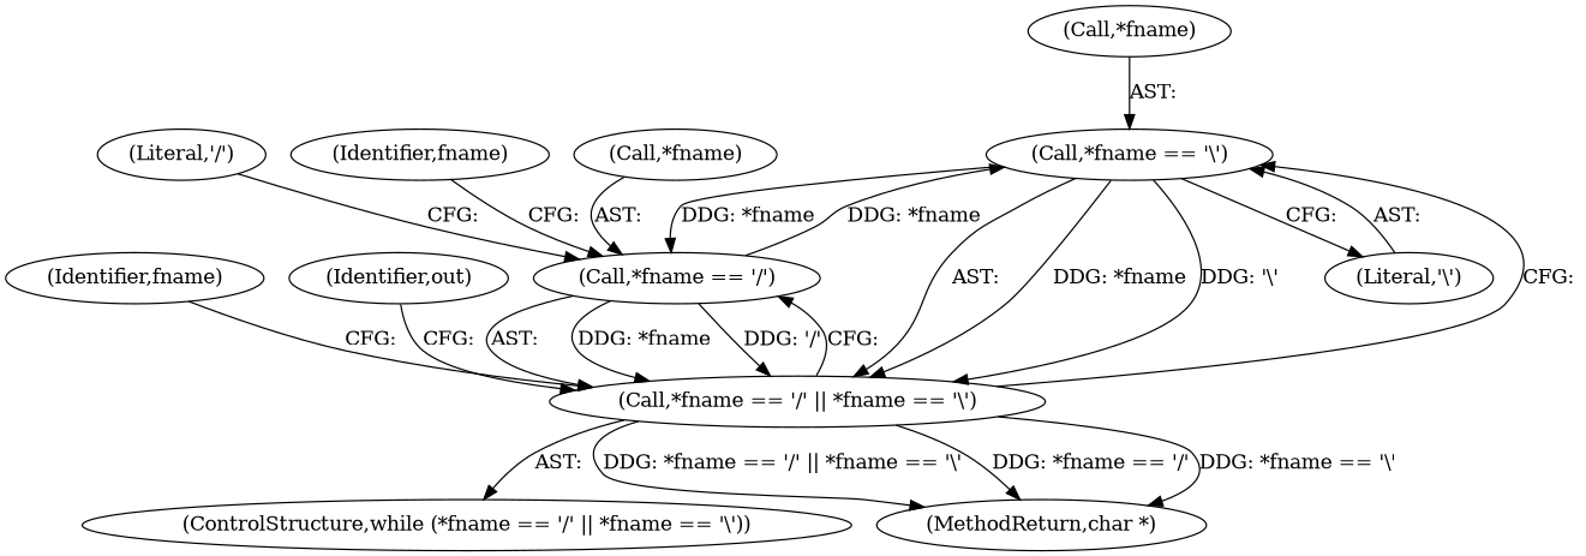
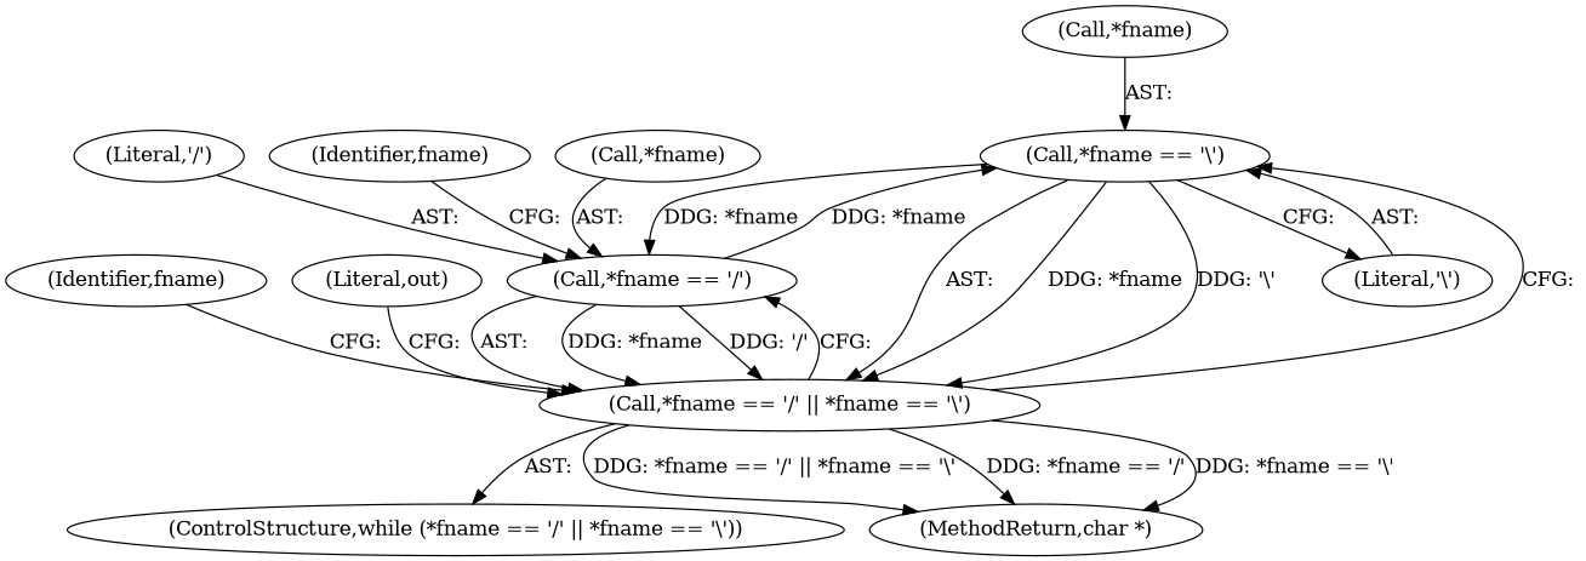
  digraph {
    n1 [label="(Call,*fname == '\\')"]
    n2 [label="(Call,*fname == '/')"]
    n3 [label="(Call,*fname == '/' || *fname == '\\')"]
    n4 [label="(Literal,'\\')"]
    n5 [label="(ControlStructure,while (*fname == '/' || *fname == '\\'))"]
    n6 [label="(MethodReturn,char *)"]
    n7 [label="(Literal,'/')"]
    n8 [label="(Call,*fname)"]
    n9 [label="(Identifier,fname)"]
    n10 [label="(Identifier,fname)"]
-   n11 [label="(Identifier,out)"]
+   n11 [label="(Literal,out)"]
    n12 [label="(Call,*fname)"]
    n1 -> n2 [label="DDG: *fname"]
    n1 -> n3 [label="AST: "]
    n1 -> n3 [label="DDG: *fname"]
    n1 -> n3 [label="DDG: '\\'"]
    n1 -> n4 [label="CFG: "]
    n2 -> n1 [label="DDG: *fname"]
    n2 -> n3 [label="AST: "]
    n2 -> n3 [label="DDG: *fname"]
    n2 -> n3 [label="DDG: '/'"]
    n3 -> n1 [label="CFG: "]
    n3 -> n2 [label="CFG: "]
    n3 -> n5 [label="AST: "]
    n3 -> n6 [label="DDG: *fname == '/' || *fname == '\\'"]
    n3 -> n6 [label="DDG: *fname == '/'"]
    n3 -> n6 [label="DDG: *fname == '\\'"]
    n4 -> n1 [label="AST: "]
-   n7 -> n2 [label="CFG: "]
+   n7 -> n2 [label="AST: "]
    n8 -> n1 [label="AST: "]
    n9 -> n3 [label="CFG: "]
    n10 -> n2 [label="CFG: "]
    n11 -> n3 [label="CFG: "]
    n12 -> n2 [label="AST: "]
  }
